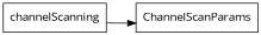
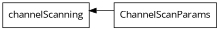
  digraph {
    rankdir=LR
    fontname="Open Sans"
    node [shape=box fontname="Open Sans"]
    channelScanning [root=true]
    ChannelScanParams
-   channelScanning -> ChannelScanParams [fontname="Open Sans"]
+   ChannelScanParams -> channelScanning [fontname="Open Sans"]
  }
